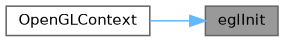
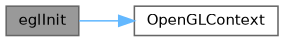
  digraph {
    rankdir=RL
    node [fontname=Helvetica fontsize=10 shape=box style=filled]
    n1 [color=gray40 fillcolor=grey60 fontcolor=black height=0.2 label=eglInit width=0.4]
    n2 [color=grey40 fillcolor=white height=0.2 label=OpenGLContext width=0.4]
-   n1 -> n2 [color=steelblue1 dir=back fontname=Helvetica fontsize=10 labelfontname=Helvetica labelfontsize=10 style=solid]
+   n2 -> n1 [color=steelblue1 dir=back fontname=Helvetica fontsize=10 labelfontname=Helvetica labelfontsize=10 style=solid]
  }
